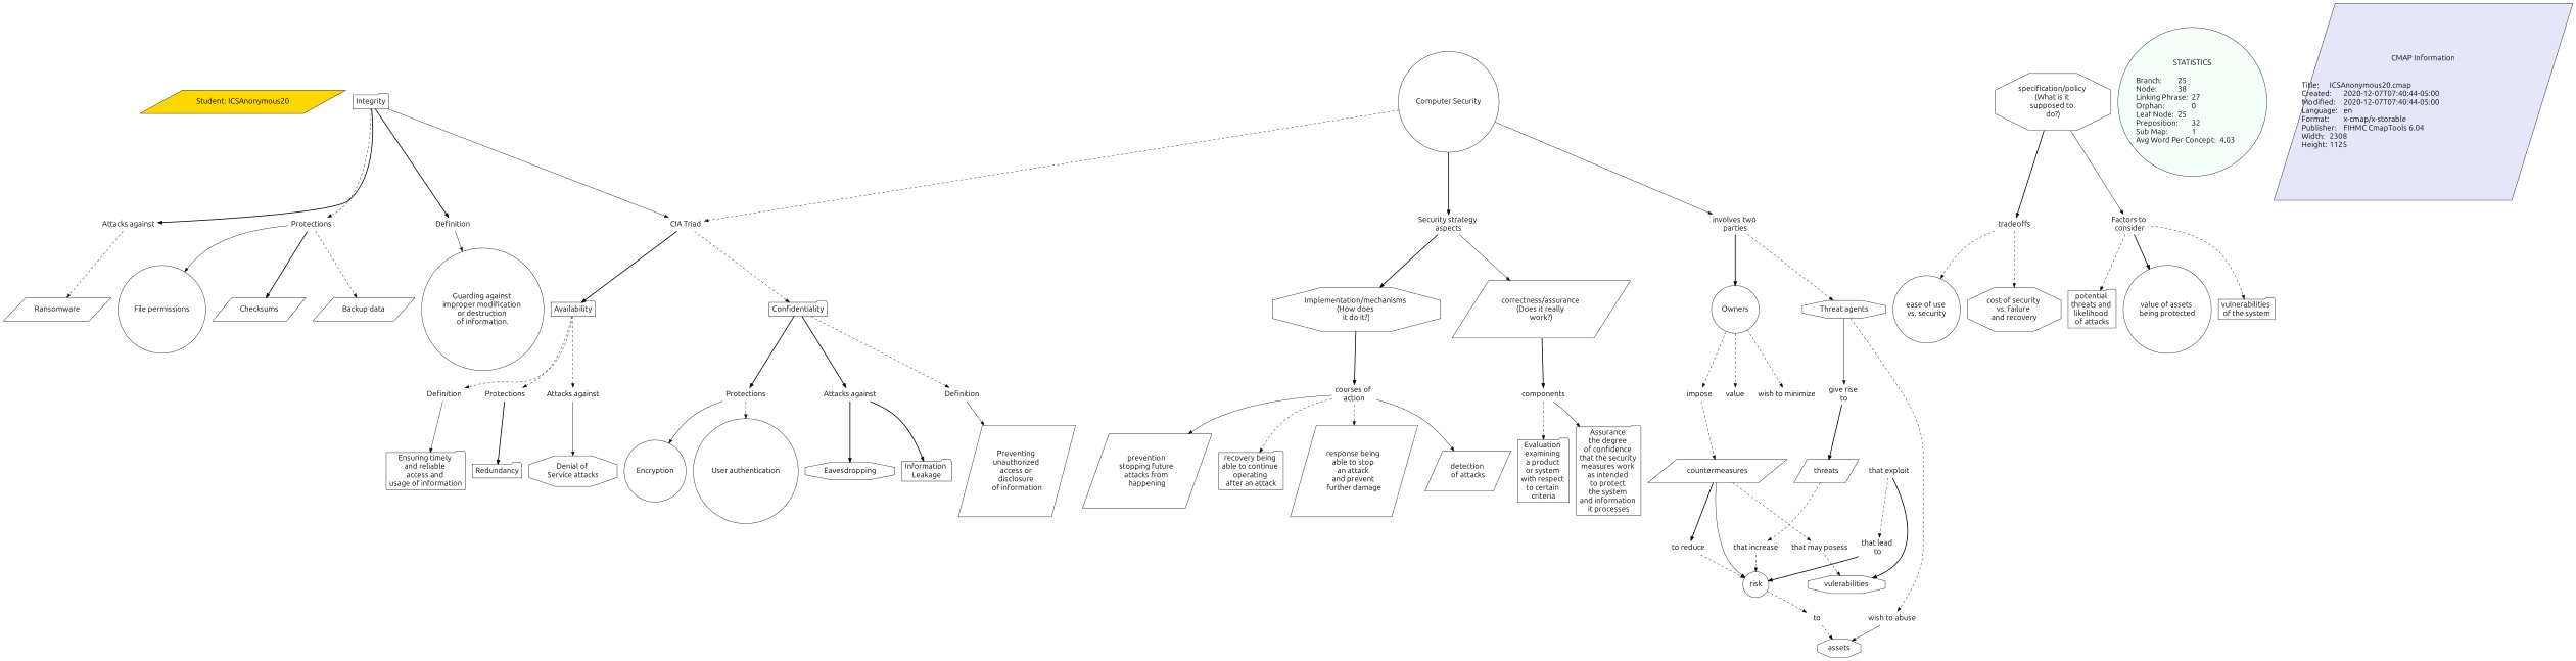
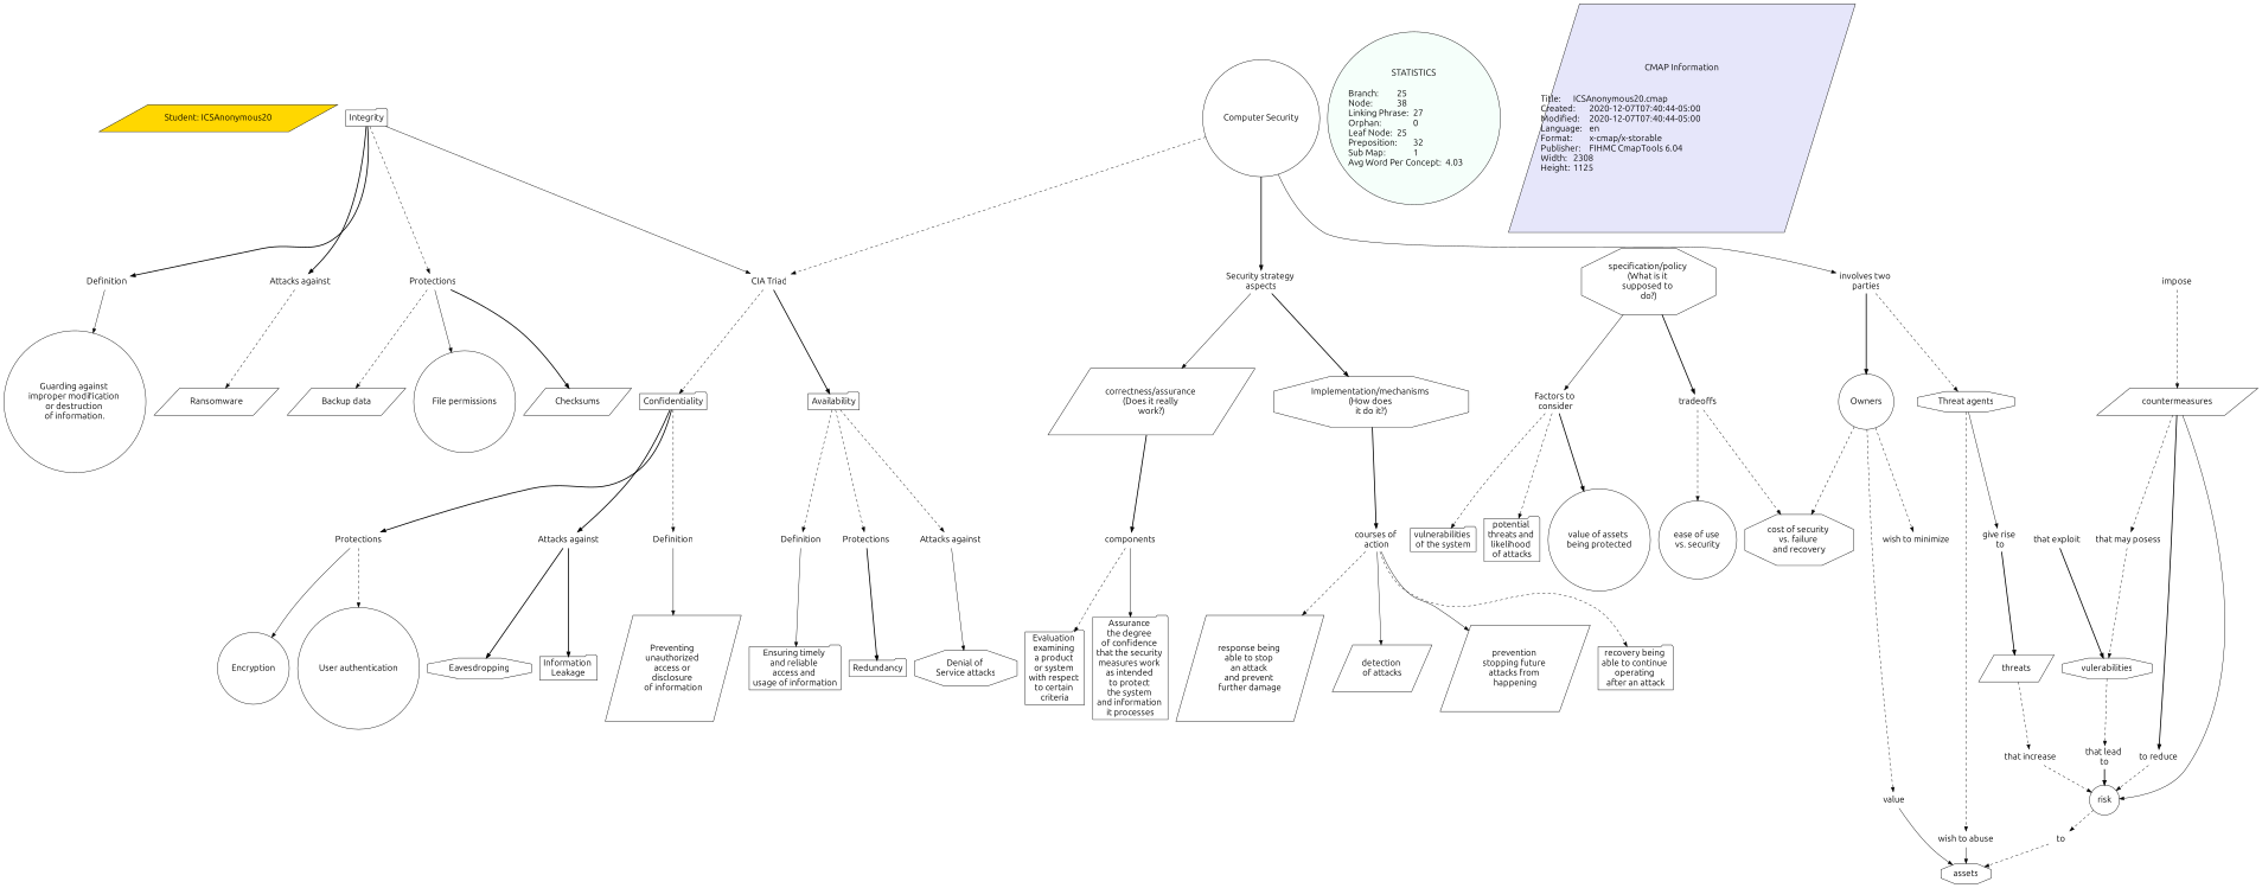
  digraph {
    fontname=Ubuntu
    node [fillcolor=white fontname=Ubuntu fontsize=20 shape=none style=filled]
    edge [constraint=true fontname=Ubuntu style=dashed]
    n1 [fillcolor=gold label="Student: ICSAnonymous20" shape=parallelogram]
    n2 [label=Protections fillcolor="" style=""]
    n3 [label=Encryption shape=circle]
    n4 [label="User authentication\n" shape=circle]
    n5 [label=Protections fillcolor="" style=""]
    n6 [label="Backup data\n" shape=parallelogram]
    n7 [label="File permissions\n" shape=circle]
    n8 [label=Checksums shape=parallelogram]
    n9 [label=countermeasures shape=parallelogram]
    n10 [label="to reduce" fillcolor="" style=""]
    n11 [label="that may posess\n" fillcolor="" style=""]
    n12 [label=risk shape=circle]
    n13 [label=vulerabilities shape=octagon]
    n14 [label=to fillcolor="" style=""]
    n15 [label="CIA Triad" fillcolor="" style=""]
    n16 [label=Availability shape=folder]
    n17 [label=Confidentiality shape=folder]
    n18 [label=Definition fillcolor="" style=""]
    n19 [label=Protections fillcolor="" style=""]
    n20 [label="Attacks against\n" fillcolor="" style=""]
    n21 [label=Integrity shape=folder]
    n22 [label=Definition fillcolor="" style=""]
    n23 [label="Attacks against\n" fillcolor="" style=""]
    n24 [label="Attacks against\n" fillcolor="" style=""]
    n25 [label=Definition fillcolor="" style=""]
    n26 [label="Ensuring timely \nand reliable \naccess and \nusage of information\n" shape=folder]
    n27 [label=Redundancy shape=folder]
    n28 [label="Denial of \nService attacks\n" shape=octagon]
    n29 [label="courses of \naction" fillcolor="" style=""]
    n30 [label="response being \nable to stop \nan attack \nand prevent \nfurther damage\n" shape=parallelogram]
    n31 [label="detection \nof attacks\n" shape=parallelogram]
    n32 [label="prevention \nstopping future \nattacks from \nhappening" shape=parallelogram]
    n33 [label="recovery being \nable to continue \noperating \nafter an attack\n" shape=folder]
    n34 [label="that exploit\n" fillcolor="" style=""]
    n35 [label="that lead \nto" fillcolor="" style=""]
    n36 [label=assets shape=octagon]
    n37 [label="Security strategy \naspects" fillcolor="" style=""]
    n38 [label="correctness/assurance \n(Does it really \nwork?)" shape=parallelogram]
    n39 [label="Implementation/mechanisms \n(How does \nit do it?)\n" shape=octagon]
    n40 [label="specification/policy \n(What is it \nsupposed to \ndo?)" shape=octagon]
    n41 [label=tradeoffs fillcolor="" style=""]
    n42 [label="Factors to \nconsider" fillcolor="" style=""]
    n43 [label=components fillcolor="" style=""]
    n44 [label="ease of use \nvs. security\n" shape=circle]
    n45 [label="cost of security \nvs. failure \nand recovery\n" shape=octagon]
    n46 [label="potential \nthreats and \nlikelihood \nof attacks\n" shape=folder]
    n47 [label="value of assets \nbeing protected\n" shape=circle]
    n48 [label="vulnerabilities \nof the system\n" shape=folder]
    n49 [label=threats shape=parallelogram]
    n50 [label="that increase\n" fillcolor="" style=""]
    n51 [label=Eavesdropping shape=octagon]
    n52 [label="Information \nLeakage" shape=folder]
    n53 [label="Guarding against \nimproper modification \nor destruction \nof information.\n" shape=circle]
    n54 [label=Ransomware shape=parallelogram]
    n55 [label="give rise \nto" fillcolor="" style=""]
    n56 [label="wish to minimize\n" fillcolor="" style=""]
    n57 [label=Owners shape=circle]
    n58 [label=impose fillcolor="" style=""]
    n59 [label=value fillcolor="" style=""]
    n60 [label="Preventing \nunauthorized \naccess or \ndisclosure \nof information\n" shape=parallelogram]
    n61 [label="Threat agents\n" shape=octagon]
    n62 [label="wish to abuse\n" fillcolor="" style=""]
    n63 [label="Evaluation \nexamining \na product \nor system \nwith respect \nto certain \ncriteria" shape=folder]
    n64 [label="Assurance \nthe degree \nof confidence \nthat the security \nmeasures work \nas intended \nto protect \nthe system \nand information \nit processes\n" shape=folder]
    n65 [label="Computer Security\n" shape=circle]
    n66 [label="involves two \nparties" fillcolor="" style=""]
    n67 [Gsplines=true fillcolor="#F5FFFA" label="STATISTICS\n\lBranch:		25\lNode:		38\lLinking Phrase:	27\lOrphan:		0\lLeaf Node:	25\lPreposition:	32\lSub Map:		1\lAvg Word Per Concept:	4.03\l" shape=circle]
    n68 [Gsplines=true fillcolor="#E6E6FA" label="CMAP Information\n\n\lTitle:	ICSAnonymous20.cmap\lCreated:	2020-12-07T07:40:44-05:00\lModified:	2020-12-07T07:40:44-05:00\lLanguage:	en\lFormat:	x-cmap/x-storable\lPublisher:	FIHMC CmapTools 6.04\lWidth:	2308\lHeight:	1125\l" shape=parallelogram]
    n2 -> n3 [style=solid]
    n2 -> n4
    n5 -> n6
    n5 -> n7 [style=solid]
    n5 -> n8 [style=bold]
    n9 -> n10 [style=bold]
    n9 -> n11
    n9 -> n12 [style=solid]
    n10 -> n12
    n11 -> n13
    n12 -> n14
-   n34 -> n35
+   n13 -> n35
    n14 -> n36
    n15 -> n16 [style=bold]
    n15 -> n17
    n16 -> n18
    n16 -> n19
    n16 -> n20
    n17 -> n2 [style=bold]
    n17 -> n24 [style=bold]
    n17 -> n25
    n18 -> n26 [style=solid]
    n19 -> n27 [style=bold]
    n20 -> n28 [style=solid]
    n21 -> n5
    n21 -> n15 [style=solid]
    n21 -> n22 [style=bold]
    n21 -> n23 [style=bold]
    n22 -> n53 [style=solid]
    n23 -> n54
    n24 -> n51 [style=bold]
    n24 -> n52 [style=bold]
    n25 -> n60 [style=solid]
    n29 -> n30
    n29 -> n31 [style=solid]
    n29 -> n32 [style=solid]
    n29 -> n33
    n34 -> n13 [style=bold]
    n35 -> n12 [style=bold]
    n37 -> n38 [style=solid]
    n37 -> n39 [style=bold]
    n38 -> n43 [style=bold]
    n39 -> n29 [style=bold]
    n40 -> n41 [style=bold]
    n40 -> n42 [style=solid]
    n41 -> n44
    n41 -> n45
    n42 -> n46
    n42 -> n47 [style=bold]
    n42 -> n48
    n43 -> n63
    n43 -> n64 [style=solid]
    n49 -> n50
    n50 -> n12
    n55 -> n49 [style=bold]
    n57 -> n56
-   n57 -> n58
+   n57 -> n45
    n57 -> n59
    n58 -> n9
+   n59 -> n36 [style=solid]
    n61 -> n55 [style=solid]
    n61 -> n62
    n62 -> n36 [style=solid]
    n65 -> n15
    n65 -> n37 [style=bold]
    n65 -> n66 [style=solid]
    n66 -> n57 [style=bold]
    n66 -> n61
  }
